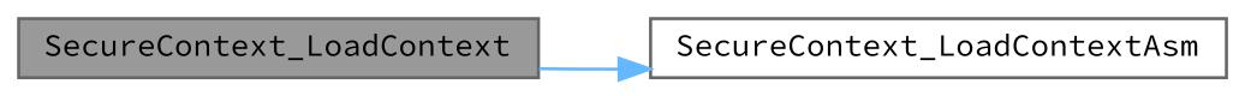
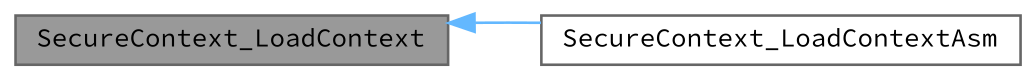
  digraph {
    rankdir=LR
    fontname="Source Code Pro"
    node [fontname="Source Code Pro" fontsize=10 shape=box style=filled]
    n1 [color=gray40 fillcolor=grey60 fontcolor=black height=0.2 label=SecureContext_LoadContext width=0.4]
    n2 [color=grey40 fillcolor=white height=0.2 label=SecureContext_LoadContextAsm width=0.4]
-   n1 -> n2 [color=steelblue1 fontname="Source Code Pro" fontsize=10 labelfontname=Helvetica labelfontsize=10 style=solid]
+   n2 -> n1 [color=steelblue1 fontname="Source Code Pro" fontsize=10 labelfontname=Helvetica labelfontsize=10 style=solid]
  }
